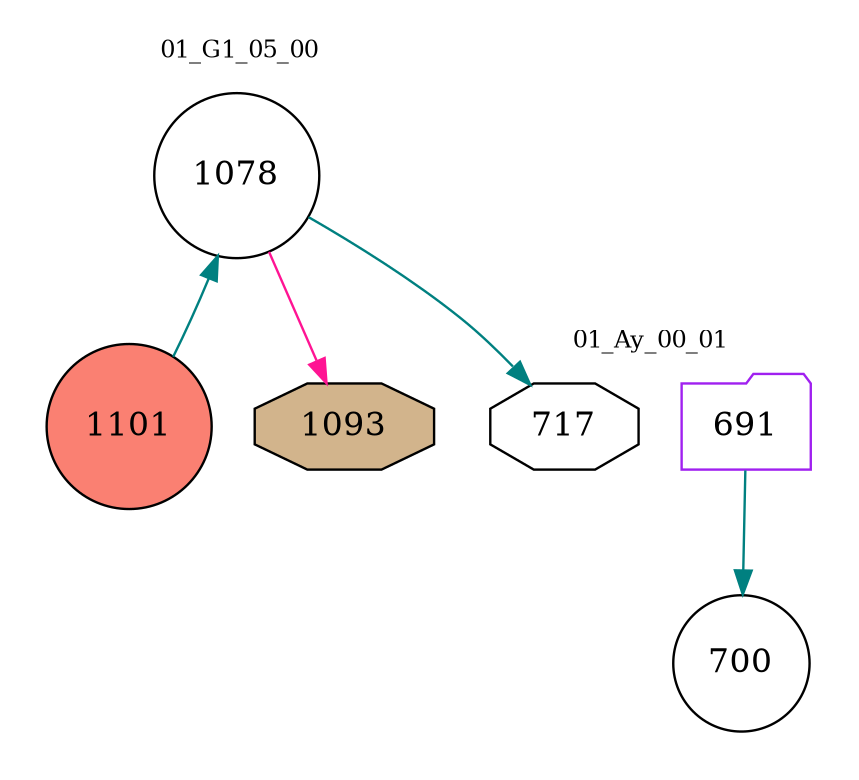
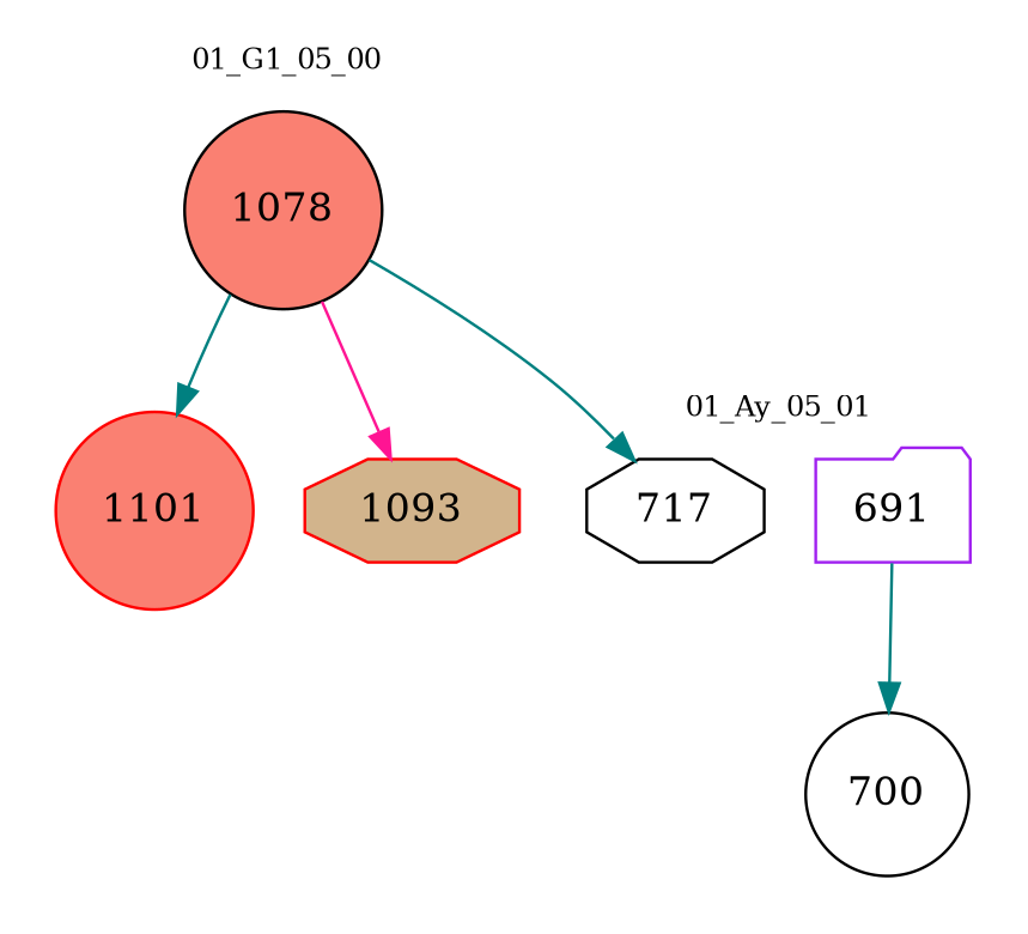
  digraph {
    node [color=black fillcolor=white shape=circle style=filled]
    edge [color=teal]
    n1 [color=purple label=691 shape=folder]
    n2 [label=717 shape=octagon]
    n3 [label=700]
-   n4 [label=1078]
-   n5 [fillcolor=salmon label=1101]
-   n6 [fillcolor=tan label=1093 shape=octagon]
+   n4 [fillcolor=salmon label=1078]
+   n5 [color=red fillcolor=salmon label=1101]
+   n6 [color=red fillcolor=tan label=1093 shape=octagon]
    subgraph cluster_1 {
      color=white
      fontsize=10
-     label="01_Ay_00_01"
+     label="01_Ay_05_01"
      n1
      n2
      n3
    }
    subgraph cluster_2 {
      color=white
      fontsize=10
      label="01_G1_05_00"
      n4
      n5
      n6
    }
    n1 -> n3
    n4 -> n2
-   n5 -> n4
+   n4 -> n5
    n4 -> n6 [color=deeppink]
  }
